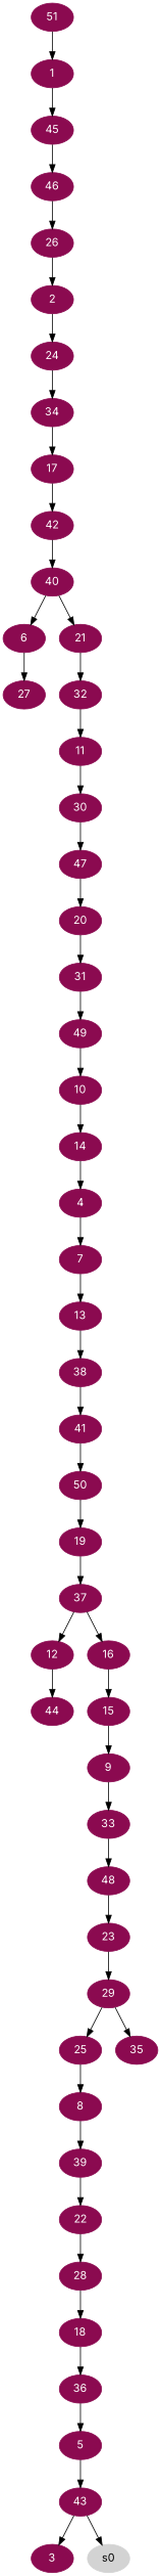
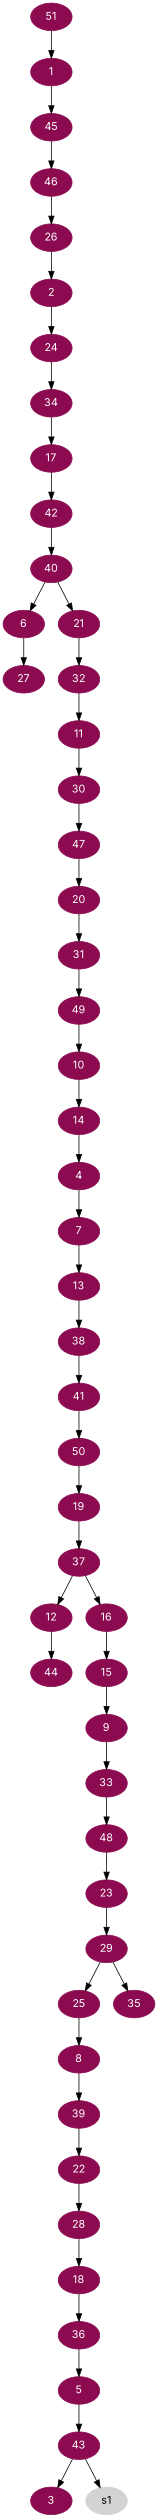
  digraph {
    fontname=Inter
    node [color=deeppink4 fontcolor=white style=filled fontname=Inter]
    edge [fontname=Inter]
    51
    1
    45
    26
    2
    24
    43
    3
-   s0 [color=lightgrey fontcolor=black]
+   s0 [color=lightgrey fontcolor=black label=s1]
    14
    4
    7
    36
    5
    40
    6
    21
    27
    13
    25
    8
    39
    15
    9
    33
    49
    10
    32
    11
    30
    37
    12
    16
    44
    38
    34
    17
    42
    28
    18
    50
    19
    47
    20
    31
    22
    48
    23
    29
    35
    46
    41
    51 -> 1
    1 -> 45
    45 -> 46
    26 -> 2
    2 -> 24
    24 -> 34
    43 -> 3
    43 -> s0
    14 -> 4
    4 -> 7
    7 -> 13
    36 -> 5
    5 -> 43
    40 -> 6
    40 -> 21
    6 -> 27
    21 -> 32
    13 -> 38
    25 -> 8
    8 -> 39
    39 -> 22
    15 -> 9
    9 -> 33
    33 -> 48
    49 -> 10
    10 -> 14
    32 -> 11
    11 -> 30
    30 -> 47
    37 -> 12
    37 -> 16
    12 -> 44
    16 -> 15
    38 -> 41
    34 -> 17
    17 -> 42
    42 -> 40
    28 -> 18
    18 -> 36
    50 -> 19
    19 -> 37
    47 -> 20
    20 -> 31
    31 -> 49
    22 -> 28
    48 -> 23
    23 -> 29
    29 -> 25
    29 -> 35
    46 -> 26
    41 -> 50
  }
